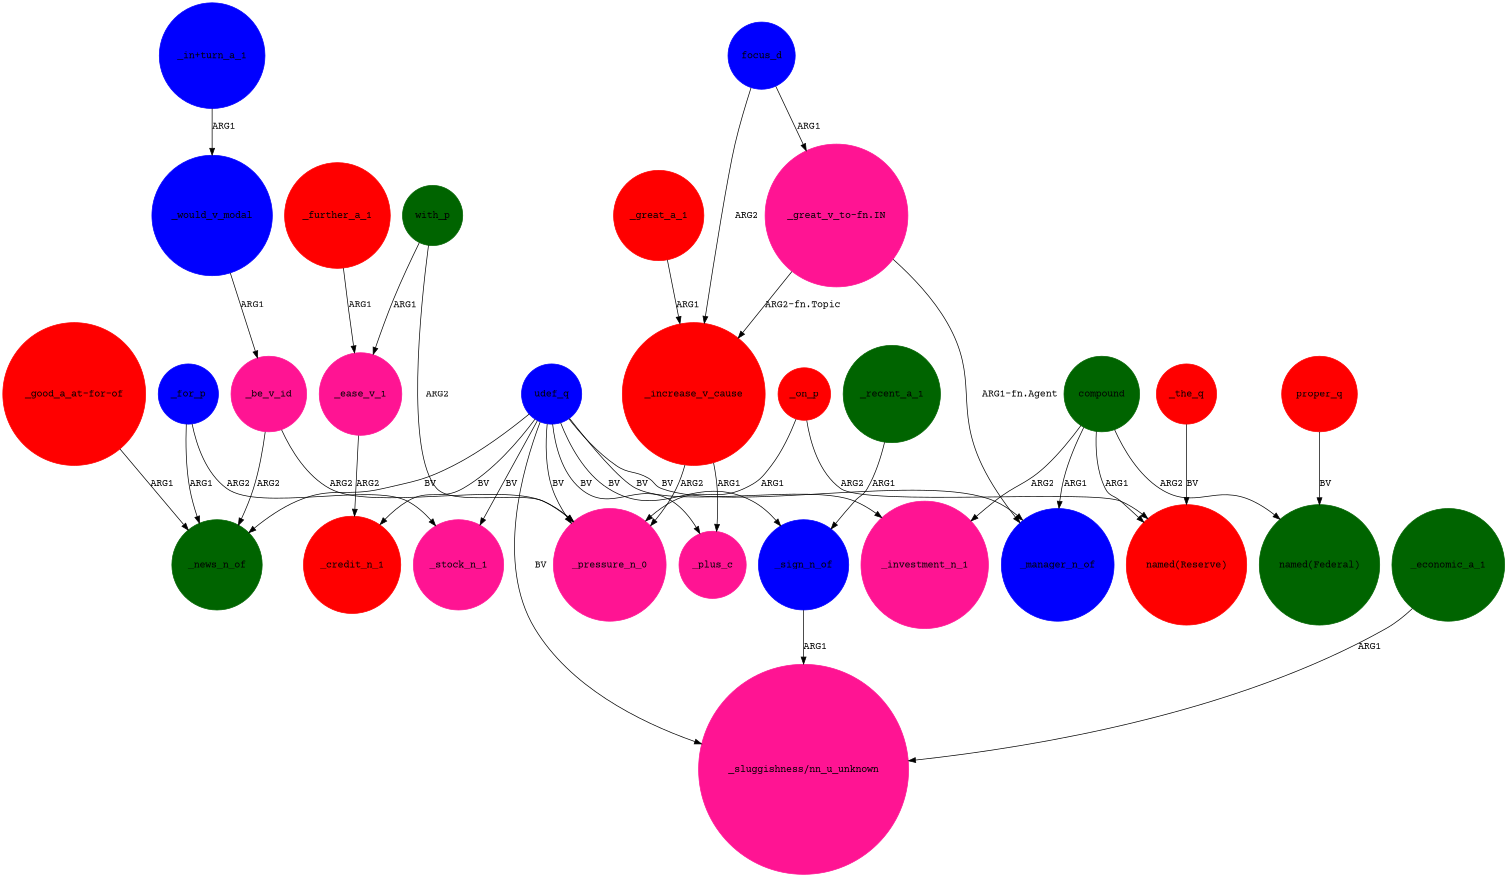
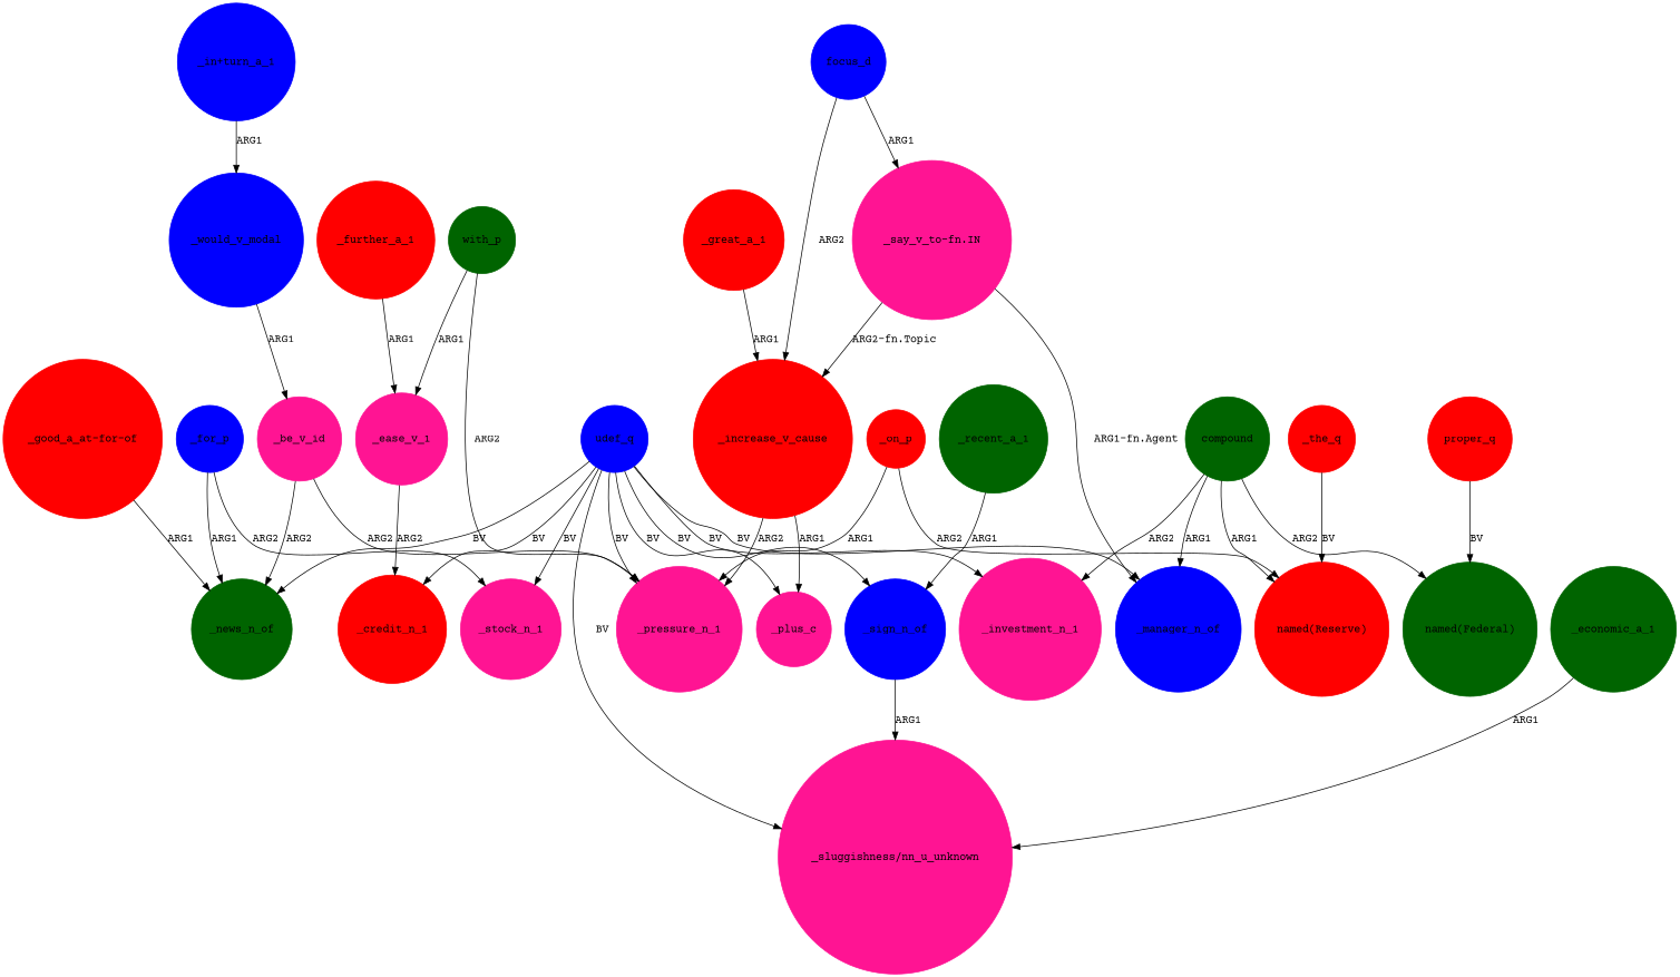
  digraph {
    fontname="Courier Prime"
    node [color=red fontname="Courier Prime" shape=circle style=filled]
    edge [fontname="Courier Prime"]
    udef_q [color=blue]
-   _pressure_n_1 [color=deeppink label=_pressure_n_0]
+   _pressure_n_1 [color=deeppink]
    _manager_n_of [color=blue]
    _credit_n_1
    "_sluggishness/nn_u_unknown" [color=deeppink]
    _sign_n_of [color=blue]
    _news_n_of [color=darkgreen]
    _plus_c [color=deeppink]
    _investment_n_1 [color=deeppink]
    _stock_n_1 [color=deeppink]
    compound [color=darkgreen]
    "named(Reserve)"
    "named(Federal)" [color=darkgreen]
    _be_v_id [color=deeppink]
    with_p [color=darkgreen]
    _ease_v_1 [color=deeppink]
-   "_say_v_to-fn.IN" [color=deeppink label="_great_v_to-fn.IN"]
+   "_say_v_to-fn.IN" [color=deeppink]
    _increase_v_cause
    _recent_a_1 [color=darkgreen]
    _on_p
    _for_p [color=blue]
    _the_q
    _would_v_modal [color=blue]
    "_good_a_at-for-of"
    _great_a_1
    proper_q
    "_in+turn_a_1" [color=blue]
    _further_a_1
    _economic_a_1 [color=darkgreen]
    focus_d [color=blue]
    udef_q -> _pressure_n_1 [label=BV]
    udef_q -> _manager_n_of [label=BV]
    udef_q -> _credit_n_1 [label=BV]
    udef_q -> "_sluggishness/nn_u_unknown" [label=BV]
    udef_q -> _sign_n_of [label=BV]
    udef_q -> _news_n_of [label=BV]
    udef_q -> _plus_c [label=BV]
    udef_q -> _investment_n_1 [label=BV]
    udef_q -> _stock_n_1 [label=BV]
    _sign_n_of -> "_sluggishness/nn_u_unknown" [label=ARG1]
    compound -> _manager_n_of [label=ARG1]
    compound -> _investment_n_1 [label=ARG2]
    compound -> "named(Reserve)" [label=ARG1]
    compound -> "named(Federal)" [label=ARG2]
    _be_v_id -> _pressure_n_1 [label=ARG2]
    _be_v_id -> _news_n_of [label=ARG2]
    with_p -> _pressure_n_1 [label=ARG2]
    with_p -> _ease_v_1 [label=ARG1]
    _ease_v_1 -> _credit_n_1 [label=ARG2]
    "_say_v_to-fn.IN" -> _manager_n_of [label="ARG1-fn.Agent"]
    "_say_v_to-fn.IN" -> _increase_v_cause [label="ARG2-fn.Topic"]
    _increase_v_cause -> _pressure_n_1 [label=ARG2]
    _increase_v_cause -> _plus_c [label=ARG1]
    _recent_a_1 -> _sign_n_of [label=ARG1]
    _on_p -> _pressure_n_1 [label=ARG1]
    _on_p -> "named(Reserve)" [label=ARG2]
    _for_p -> _news_n_of [label=ARG1]
    _for_p -> _stock_n_1 [label=ARG2]
    _the_q -> "named(Reserve)" [label=BV]
    _would_v_modal -> _be_v_id [label=ARG1]
    "_good_a_at-for-of" -> _news_n_of [label=ARG1]
    _great_a_1 -> _increase_v_cause [label=ARG1]
    proper_q -> "named(Federal)" [label=BV]
    "_in+turn_a_1" -> _would_v_modal [label=ARG1]
    _further_a_1 -> _ease_v_1 [label=ARG1]
    _economic_a_1 -> "_sluggishness/nn_u_unknown" [label=ARG1]
    focus_d -> "_say_v_to-fn.IN" [label=ARG1]
    focus_d -> _increase_v_cause [label=ARG2]
  }
